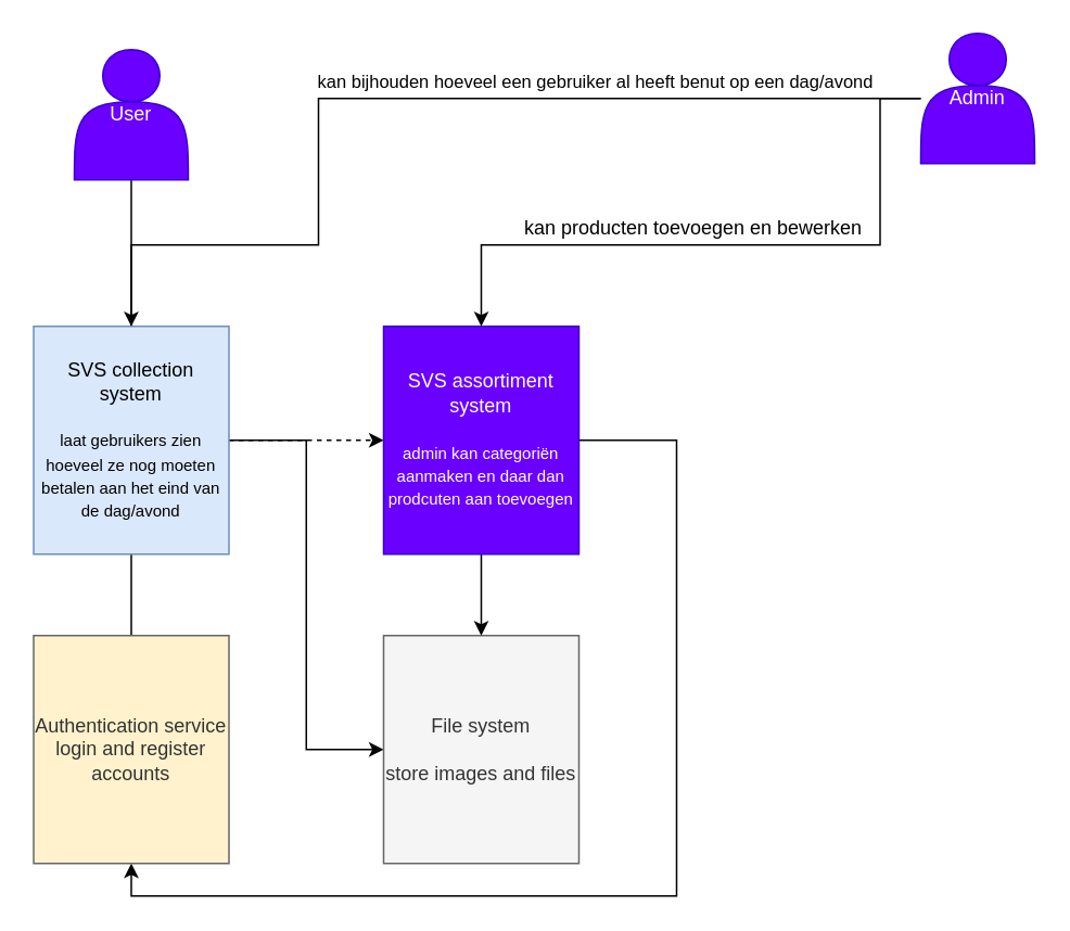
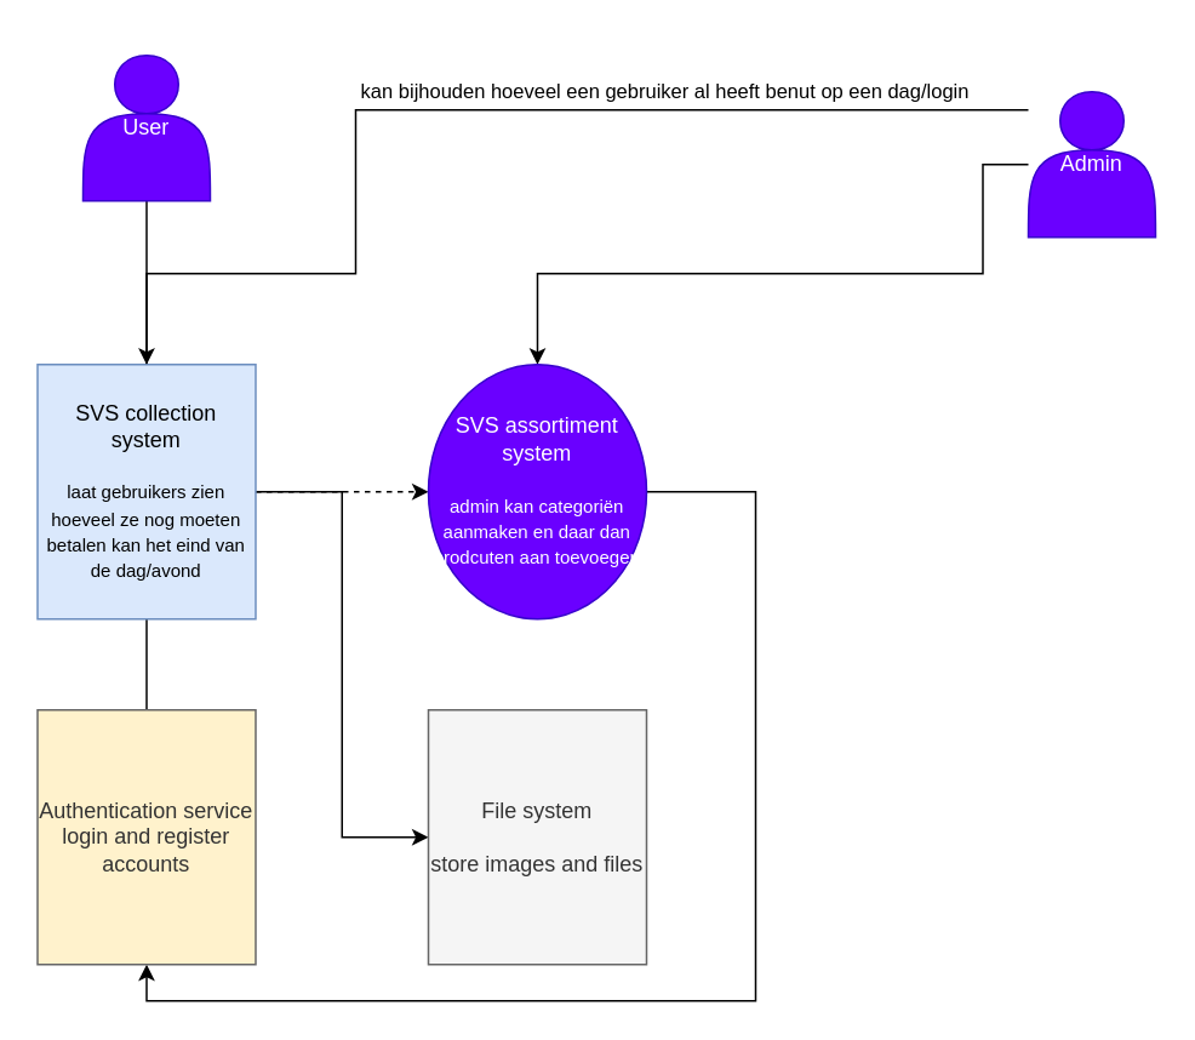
  <mxCell id="0" />
  <mxCell id="1" parent="0" />
  <mxCell id="2" style="edgeStyle=orthogonalEdgeStyle;rounded=0;orthogonalLoop=1;jettySize=auto;html=1;entryX=0.5;entryY=0;entryDx=0;entryDy=0;endArrow=none;" parent="1" source="3" target="7" edge="1"><mxGeometry relative="1" as="geometry" /></mxCell>
  <mxCell id="3" value="User" style="shape=actor;whiteSpace=wrap;html=1;fillColor=#6a00ff;strokeColor=#3700CC;fontColor=#ffffff;" parent="1" vertex="1"><mxGeometry x="45" y="30" width="70" height="80" as="geometry" /></mxCell>
  <mxCell id="4" style="edgeStyle=orthogonalEdgeStyle;rounded=0;orthogonalLoop=1;jettySize=auto;html=1;entryX=0;entryY=0.5;entryDx=0;entryDy=0;" parent="1" source="7" target="11" edge="1"><mxGeometry relative="1" as="geometry" /></mxCell>
  <mxCell id="5" style="edgeStyle=orthogonalEdgeStyle;rounded=0;orthogonalLoop=1;jettySize=auto;html=1;entryX=0;entryY=0.5;entryDx=0;entryDy=0;dashed=1;" parent="1" source="7" target="14" edge="1"><mxGeometry relative="1" as="geometry" /></mxCell>
  <mxCell id="6" style="edgeStyle=orthogonalEdgeStyle;rounded=0;orthogonalLoop=1;jettySize=auto;html=1;entryX=0.5;entryY=0;entryDx=0;entryDy=0;endArrow=none;" parent="1" source="7" target="17" edge="1"><mxGeometry relative="1" as="geometry" /></mxCell>
- <mxCell id="7" value="SVS collection system&lt;br&gt;&lt;br&gt;&lt;font style=&quot;font-size: 10px&quot;&gt;laat gebruikers zien hoeveel ze nog moeten betalen aan het eind van de dag/avond&lt;/font&gt;" style="rounded=0;whiteSpace=wrap;html=1;fillColor=#dae8fc;strokeColor=#6c8ebf;" parent="1" vertex="1"><mxGeometry x="20" y="200" width="120" height="140" as="geometry" /></mxCell>
+ <mxCell id="7" value="SVS collection system&lt;br&gt;&lt;br&gt;&lt;font style=&quot;font-size: 10px&quot;&gt;laat gebruikers zien hoeveel ze nog moeten betalen kan het eind van de dag/avond&lt;/font&gt;" style="rounded=0;whiteSpace=wrap;html=1;fillColor=#dae8fc;strokeColor=#6c8ebf;" parent="1" vertex="1"><mxGeometry x="20" y="200" width="120" height="140" as="geometry" /></mxCell>
  <mxCell id="8" style="edgeStyle=orthogonalEdgeStyle;rounded=0;orthogonalLoop=1;jettySize=auto;html=1;entryX=0.5;entryY=0;entryDx=0;entryDy=0;" parent="1" source="10" target="7" edge="1"><mxGeometry relative="1" as="geometry"><Array as="points"><mxPoint x="195" y="60" /><mxPoint x="195" y="150" /><mxPoint x="80" y="150" /></Array></mxGeometry></mxCell>
  <mxCell id="9" style="edgeStyle=orthogonalEdgeStyle;rounded=0;orthogonalLoop=1;jettySize=auto;html=1;" parent="1" source="10" target="14" edge="1"><mxGeometry relative="1" as="geometry"><Array as="points"><mxPoint x="540" y="150" /><mxPoint x="295" y="150" /></Array></mxGeometry></mxCell>
- <mxCell id="10" value="Admin" style="shape=actor;whiteSpace=wrap;html=1;fillColor=#6a00ff;strokeColor=#3700CC;fontColor=#ffffff;" parent="1" vertex="1"><mxGeometry x="565" y="20" width="70" height="80" as="geometry" /></mxCell>
+ <mxCell id="10" value="Admin" style="shape=actor;whiteSpace=wrap;html=1;fillColor=#6a00ff;strokeColor=#3700CC;fontColor=#ffffff;" parent="1" vertex="1"><mxGeometry x="565" y="50" width="70" height="80" as="geometry" /></mxCell>
  <mxCell id="11" value="File system&lt;br&gt;&lt;br&gt;store images and files" style="rounded=0;whiteSpace=wrap;html=1;fillColor=#f5f5f5;strokeColor=#666666;fontColor=#333333;" parent="1" vertex="1"><mxGeometry x="235" y="390" width="120" height="140" as="geometry" /></mxCell>
- <mxCell id="12" style="edgeStyle=orthogonalEdgeStyle;rounded=0;orthogonalLoop=1;jettySize=auto;html=1;entryX=0.5;entryY=0;entryDx=0;entryDy=0;" parent="1" source="14" target="11" edge="1"><mxGeometry relative="1" as="geometry" /></mxCell>
  <mxCell id="13" style="edgeStyle=orthogonalEdgeStyle;rounded=0;orthogonalLoop=1;jettySize=auto;html=1;entryX=0.5;entryY=1;entryDx=0;entryDy=0;" parent="1" source="14" target="17" edge="1"><mxGeometry relative="1" as="geometry"><Array as="points"><mxPoint x="415" y="270" /><mxPoint x="415" y="550" /><mxPoint x="80" y="550" /></Array></mxGeometry></mxCell>
- <mxCell id="14" value="SVS assortiment system&lt;br&gt;&lt;br&gt;&lt;font style=&quot;font-size: 10px&quot;&gt;admin kan categoriën aanmaken en daar dan prodcuten aan toevoegen&lt;/font&gt;" style="rounded=0;whiteSpace=wrap;html=1;fillColor=#6a00ff;strokeColor=#3700CC;fontColor=#ffffff;" parent="1" vertex="1"><mxGeometry x="235" y="200" width="120" height="140" as="geometry" /></mxCell>
- <mxCell id="15" value="kan producten toevoegen en bewerken" style="text;html=1;align=center;verticalAlign=middle;resizable=0;points=[];autosize=1;" parent="1" vertex="1"><mxGeometry x="315" y="130" width="220" height="20" as="geometry" /></mxCell>
- <mxCell id="16" value="&lt;span style=&quot;font-size: 11px ; background-color: rgb(255 , 255 , 255)&quot;&gt;kan bijhouden hoeveel een gebruiker al heeft benut op een dag/avond&lt;/span&gt;" style="text;html=1;align=center;verticalAlign=middle;resizable=0;points=[];autosize=1;" parent="1" vertex="1"><mxGeometry x="185" y="40" width="360" height="20" as="geometry" /></mxCell>
+ <mxCell id="14" value="SVS assortiment system&lt;br&gt;&lt;br&gt;&lt;font style=&quot;font-size: 10px&quot;&gt;admin kan categoriën aanmaken en daar dan prodcuten aan toevoegen&lt;/font&gt;" style="ellipse;whiteSpace=wrap;html=1;fillColor=#6a00ff;strokeColor=#3700CC;fontColor=#ffffff;" parent="1" vertex="1"><mxGeometry x="235" y="200" width="120" height="140" as="geometry" /></mxCell>
+ <mxCell id="16" value="&lt;span style=&quot;font-size: 11px ; background-color: rgb(255 , 255 , 255)&quot;&gt;kan bijhouden hoeveel een gebruiker al heeft benut op een dag/login&lt;/span&gt;" style="text;html=1;align=center;verticalAlign=middle;resizable=0;points=[];autosize=1;" parent="1" vertex="1"><mxGeometry x="185" y="40" width="360" height="20" as="geometry" /></mxCell>
  <mxCell id="17" value="Authentication service&lt;br&gt;login and register accounts" style="rounded=0;whiteSpace=wrap;html=1;fillColor=#fff2cc;strokeColor=#666666;fontColor=#333333;" parent="1" vertex="1"><mxGeometry x="20" y="390" width="120" height="140" as="geometry" /></mxCell>
